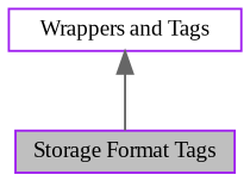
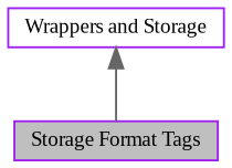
  digraph {
    rankdir=TB
    fontname="Liberation Serif"
    node [color=purple fontname="Liberation Serif" fontsize=10 shape=box style=filled]
-   n1 [fillcolor=white height=0.2 label="Wrappers and Tags" width=0.4]
+   n1 [fillcolor=white height=0.2 label="Wrappers and Storage" width=0.4]
    n2 [fillcolor=grey75 fontcolor=black height=0.2 label="Storage Format Tags" width=0.4]
    n1 -> n2 [dir=back fontname="Liberation Serif" fontsize=10 labelfontname=Helvetica labelfontsize=10 shape=plaintext style=solid color=gray40]
  }
